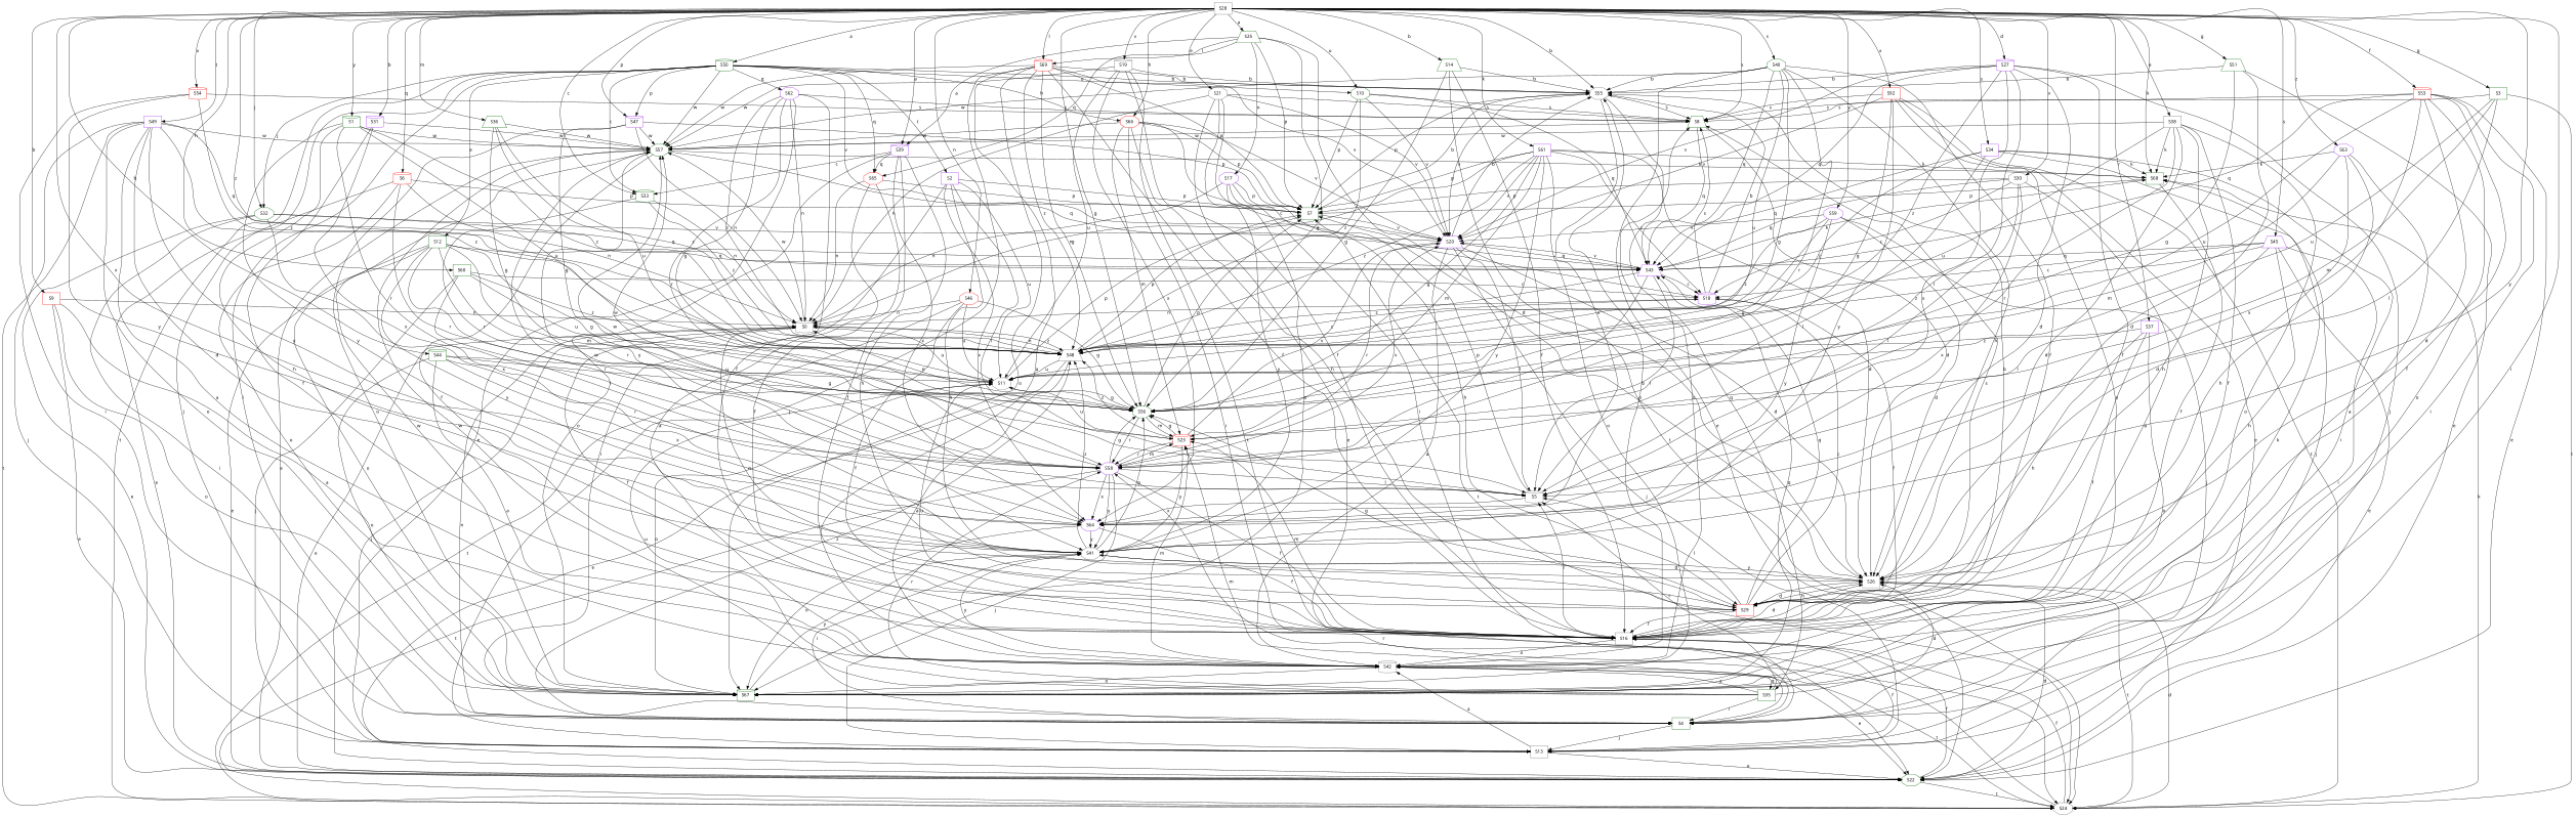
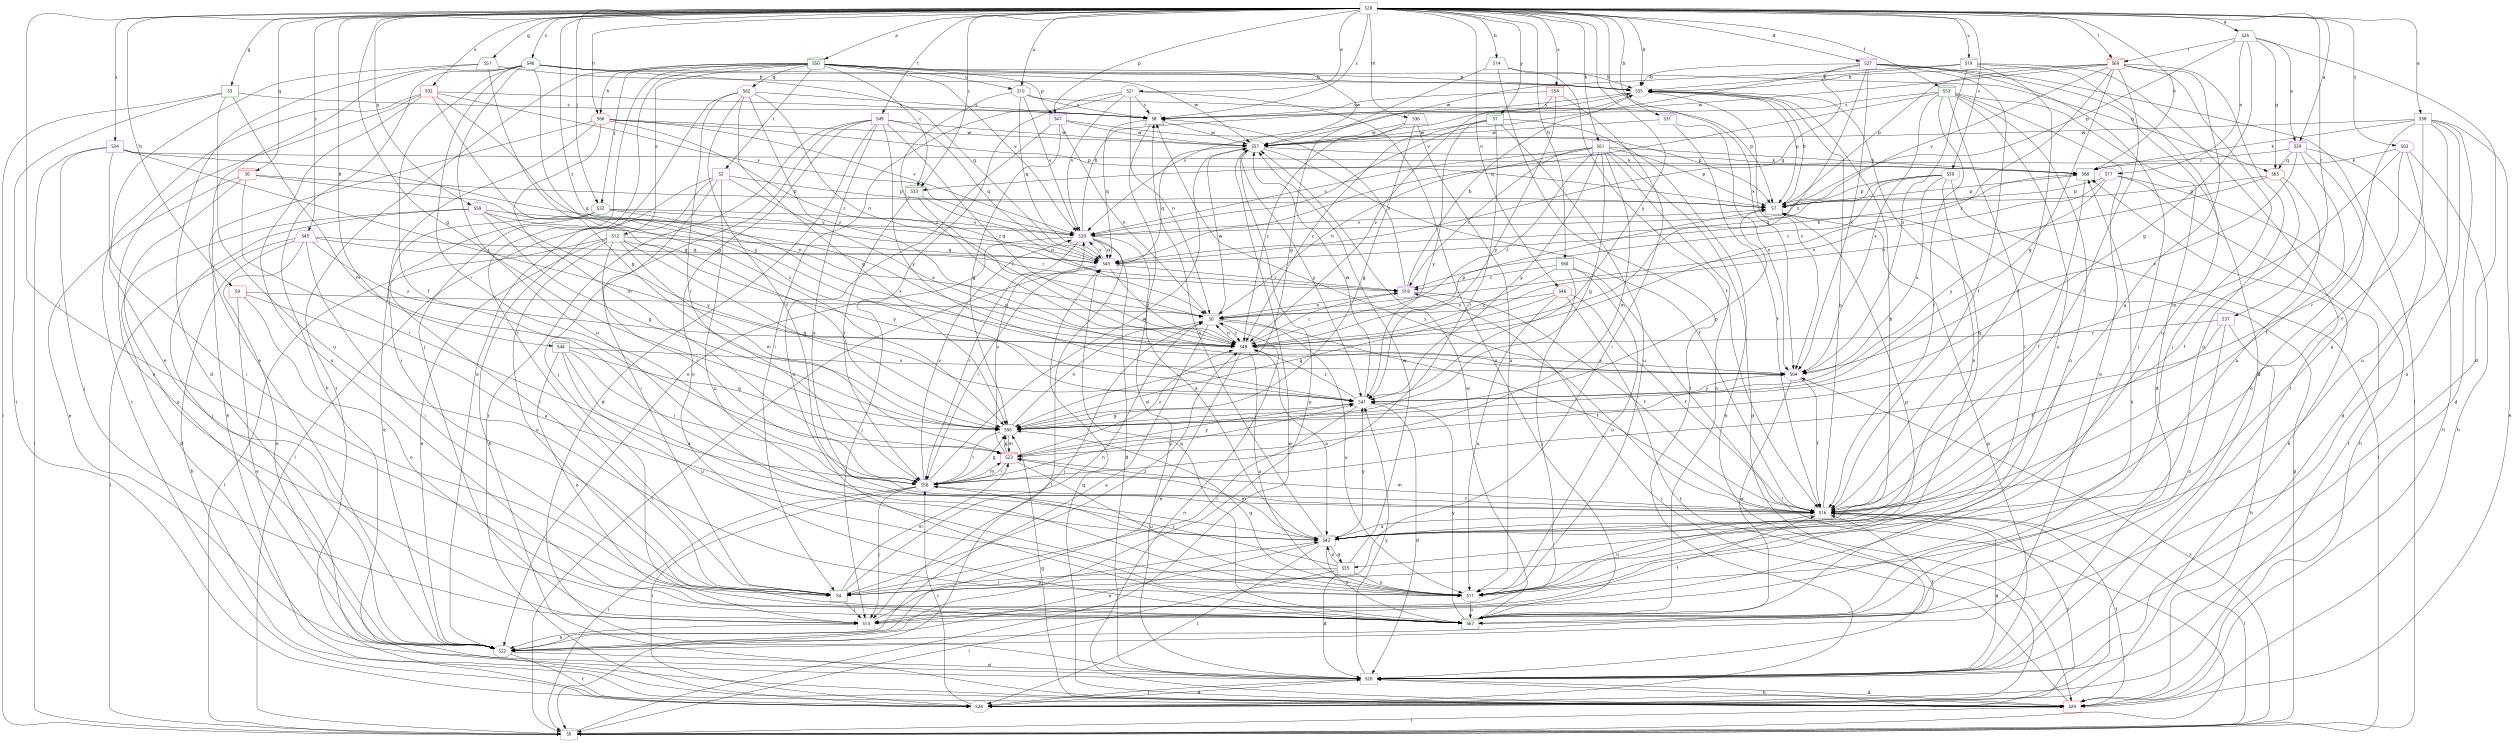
  strict digraph {
    fontname="Noto Sans"
    node [color=darkgreen fontname="Noto Sans" shape=octagon]
    edge [fontname="Noto Sans"]
    S28 [color=gray40 shape=box]
    S50 [shape=cylinder]
    S25 [shape=trapezium]
    S39 [color=purple shape=cylinder]
    S9 [color=red shape=box]
    S31 [color=purple shape=cylinder]
    S44 [shape=cylinder]
    S14 [shape=trapezium]
    S55 [color=gray40]
    S33 [shape=cylinder]
    S27 [color=purple shape=cylinder]
    S38 [color=gray40 shape=box]
    S21 [color=gray40]
-   S53 [color=red shape=cylinder]
+   S53 [shape=cylinder]
    S3 [shape=box]
    S51 [shape=trapezium]
    S56
    S60 [shape=box]
    S66 [color=red]
    S4 [shape=box]
    S32
    S61 [color=purple shape=box]
    S68 [shape=box]
    S69 [color=red shape=cylinder]
    S36 [shape=trapezium]
    S46 [color=red]
    S47 [color=purple shape=cylinder]
    S6 [color=red shape=cylinder]
    S37 [color=purple shape=box]
    S34 [color=purple shape=box]
    S40
    S45 [color=purple shape=trapezium]
    S8 [shape=trapezium]
    S49 [color=purple shape=box]
    S10
    S30 [color=gray40]
    S19 [color=gray40 shape=cylinder]
    n38 [color=red label=S92 shape=box]
    S54 [color=red shape=cylinder]
    S64 [color=purple]
    S1 [shape=cylinder]
    S59 [color=purple]
    S41 [color=gray40]
    S63 [color=purple]
    S48 [color=gray40 shape=trapezium]
    S12 [shape=box]
    S13 [color=gray40 shape=box]
    S62 [color=purple]
    S65 [color=red]
    S2 [color=purple shape=box]
    S24 [color=gray40]
    S20 [color=purple shape=trapezium]
    S57
    S26 [color=gray40 shape=box]
    S17 [color=purple]
    S7 [shape=box]
    S16 [color=gray40 shape=box]
    S29 [color=red shape=box]
    S67 [shape=cylinder]
    S42 [color=gray40 shape=cylinder]
    S22
    S0 [color=gray40 shape=cylinder]
    S58 [color=purple]
    S11 [color=gray40]
    S35 [shape=box]
    S5 [color=gray40 shape=cylinder]
    S43 [color=purple shape=trapezium]
    S23 [color=red shape=cylinder]
    S18 [color=purple shape=cylinder]
    S28 -> S50 [label=a]
    S28 -> S25 [label=a]
    S28 -> S39 [label=a]
    S28 -> S9 [label=b]
    S28 -> S31 [label=b]
    S28 -> S44 [label=b]
    S28 -> S14 [label=b]
    S28 -> S55 [label=b]
    S28 -> S33 [label=c]
    S28 -> S27 [label=d]
    S28 -> S38 [label=e]
    S28 -> S21 [label=e]
    S28 -> S53 [label=f]
    S28 -> S3 [label=g]
    S28 -> S51 [label=g]
    S28 -> S56 [label=g]
    S28 -> S60 [label=h]
    S28 -> S66 [label=h]
    S28 -> S4 [label=i]
    S28 -> S32 [label=j]
    S28 -> S61 [label=k]
    S28 -> S68 [label=k]
    S28 -> S69 [label=l]
    S28 -> S36 [label=m]
    S28 -> S46 [label=n]
    S28 -> S47 [label=p]
    S28 -> S6 [label=q]
    S28 -> S37 [label=r]
    S28 -> S34 [label=s]
    S28 -> S40 [label=s]
    S28 -> S45 [label=s]
    S28 -> S8 [label=s]
    S28 -> S49 [label=t]
    S28 -> S10 [label=u]
    S28 -> S30 [label=v]
    S28 -> S19 [label=v]
    S28 -> n38 [label=x]
    S28 -> S54 [label=x]
    S28 -> S64 [label=x]
    S28 -> S1 [label=y]
    S28 -> S59 [label=y]
    S28 -> S41 [label=y]
    S28 -> S63 [label=z]
    S28 -> S48 [label=z]
    S50 -> S55 [label=b]
    S50 -> S33 [label=c]
    S50 -> S66 [label=h]
    S50 -> S4 [label=i]
    S50 -> S32 [label=j]
    S50 -> S47 [label=p]
    S50 -> S10 [label=u]
    S50 -> S12 [label=e]
    S50 -> S13 [label=j]
    S50 -> S62 [label=q]
    S50 -> S65 [label=q]
    S50 -> S2 [label=t]
    S50 -> S24 [label=t]
    S50 -> S20 [label=v]
    S50 -> S57 [label=w]
    S25 -> S39 [label=a]
    S25 -> S56 [label=g]
    S25 -> S69 [label=l]
    S25 -> S65 [label=q]
    S25 -> S26 [label=d]
    S25 -> S17 [label=o]
    S25 -> S7 [label=p]
    S39 -> S33 [label=c]
    S39 -> S64 [label=x]
    S39 -> S65 [label=q]
    S39 -> S16 [label=f]
    S39 -> S29 [label=h]
    S39 -> S67 [label=o]
    S9 -> S67 [label=o]
    S9 -> S42 [label=a]
    S9 -> S22 [label=e]
    S9 -> S0 [label=n]
    S31 -> S64 [label=x]
    S31 -> S57 [label=w]
    S31 -> S16 [label=f]
    S44 -> S56 [label=g]
    S44 -> S64 [label=x]
    S44 -> S67 [label=o]
    S44 -> S42 [label=a]
    S44 -> S58 [label=r]
    S44 -> S11 [label=u]
    S14 -> S55 [label=b]
    S14 -> S56 [label=g]
    S14 -> S24 [label=t]
    S14 -> S16 [label=f]
    S55 -> S8 [label=s]
    S55 -> S64 [label=x]
    S55 -> S20 [label=v]
    S55 -> S7 [label=p]
    S55 -> S35 [label=q]
    S33 -> S48 [label=z]
    S33 -> S0 [label=n]
    S33 -> S58 [label=r]
    S27 -> S55 [label=b]
    S27 -> S64 [label=x]
    S27 -> S48 [label=z]
    S27 -> S13 [label=j]
    S27 -> S20 [label=v]
    S27 -> S26 [label=d]
    S27 -> S16 [label=f]
    S27 -> S5 [label=l]
    S27 -> S43 [label=q]
    S38 -> S68 [label=k]
    S38 -> S57 [label=w]
    S38 -> S26 [label=d]
    S38 -> S16 [label=f]
    S38 -> S29 [label=h]
    S38 -> S67 [label=o]
    S38 -> S58 [label=r]
    S38 -> S11 [label=u]
    S21 -> S4 [label=i]
    S21 -> S8 [label=s]
    S21 -> S20 [label=v]
    S21 -> S67 [label=o]
    S21 -> S22 [label=e]
    S21 -> S0 [label=n]
    S53 -> S4 [label=i]
    S53 -> S8 [label=s]
    S53 -> S64 [label=x]
    S53 -> S26 [label=d]
    S53 -> S16 [label=f]
    S53 -> S67 [label=o]
    S53 -> S22 [label=e]
    S53 -> S11 [label=u]
    S53 -> S43 [label=q]
    S3 -> S8 [label=s]
    S3 -> S24 [label=t]
    S3 -> S11 [label=u]
    S3 -> S5 [label=l]
    S3 -> S23 [label=m]
    S51 -> S55 [label=b]
    S51 -> S56 [label=g]
    S51 -> S26 [label=d]
    S51 -> S22 [label=e]
    S56 -> S7 [label=p]
    S56 -> S0 [label=n]
    S56 -> S58 [label=r]
    S56 -> S23 [label=m]
    S60 -> S48 [label=z]
    S60 -> S13 [label=j]
    S60 -> S11 [label=u]
    S60 -> S5 [label=l]
    S60 -> S18 [label=c]
    S66 -> S4 [label=i]
    S66 -> S20 [label=v]
    S66 -> S57 [label=w]
    S66 -> S7 [label=p]
    S66 -> S29 [label=h]
    S66 -> S23 [label=m]
    S66 -> S18 [label=c]
    S4 -> S48 [label=z]
    S4 -> S13 [label=j]
    S4 -> S0 [label=n]
    S4 -> S23 [label=m]
    S32 -> S4 [label=i]
    S32 -> S64 [label=x]
    S32 -> S20 [label=v]
    S32 -> S22 [label=e]
    S32 -> S43 [label=q]
    S61 -> S56 [label=g]
    S61 -> S68 [label=k]
    S61 -> S41 [label=y]
    S61 -> S48 [label=z]
    S61 -> S20 [label=v]
    S61 -> S26 [label=d]
    S61 -> S7 [label=p]
    S61 -> S67 [label=o]
    S61 -> S0 [label=n]
    S61 -> S23 [label=m]
    S61 -> S18 [label=c]
    S68 -> S7 [label=p]
    S68 -> S16 [label=f]
    S69 -> S55 [label=b]
    S69 -> S56 [label=g]
    S69 -> S48 [label=z]
    S69 -> S13 [label=j]
    S69 -> S20 [label=v]
    S69 -> S57 [label=w]
    S69 -> S7 [label=p]
    S69 -> S16 [label=f]
    S69 -> S67 [label=o]
    S69 -> S42 [label=a]
    S36 -> S56 [label=g]
    S36 -> S48 [label=z]
    S36 -> S57 [label=w]
    S36 -> S11 [label=u]
    S46 -> S56 [label=g]
    S46 -> S24 [label=t]
    S46 -> S16 [label=f]
    S46 -> S0 [label=n]
    S46 -> S11 [label=u]
    S47 -> S56 [label=g]
    S47 -> S57 [label=w]
    S47 -> S7 [label=p]
    S47 -> S67 [label=o]
    S47 -> S0 [label=n]
    S6 -> S7 [label=p]
    S6 -> S67 [label=o]
    S6 -> S22 [label=e]
    S6 -> S0 [label=n]
    S6 -> S58 [label=r]
    S37 -> S48 [label=z]
    S37 -> S16 [label=f]
    S37 -> S29 [label=h]
    S37 -> S67 [label=o]
    S34 -> S4 [label=i]
    S34 -> S68 [label=k]
    S34 -> S48 [label=z]
    S34 -> S13 [label=j]
    S34 -> S5 [label=l]
    S34 -> S43 [label=q]
    S40 -> S55 [label=b]
    S40 -> S56 [label=g]
    S40 -> S57 [label=w]
    S40 -> S16 [label=f]
    S40 -> S29 [label=h]
    S40 -> S22 [label=e]
    S40 -> S58 [label=r]
    S40 -> S11 [label=u]
    S40 -> S43 [label=q]
    S45 -> S4 [label=i]
    S45 -> S48 [label=z]
    S45 -> S29 [label=h]
    S45 -> S22 [label=e]
    S45 -> S5 [label=l]
    S45 -> S43 [label=q]
    S45 -> S18 [label=c]
    S8 -> S57 [label=w]
    S8 -> S26 [label=d]
    S8 -> S43 [label=q]
    S49 -> S41 [label=y]
    S49 -> S48 [label=z]
    S49 -> S13 [label=j]
    S49 -> S24 [label=t]
    S49 -> S57 [label=w]
    S49 -> S26 [label=d]
    S49 -> S67 [label=o]
    S49 -> S42 [label=a]
    S49 -> S43 [label=q]
    S10 -> S8 [label=s]
    S10 -> S48 [label=z]
    S10 -> S20 [label=v]
    S10 -> S7 [label=p]
    S10 -> S43 [label=q]
    S30 -> S64 [label=x]
    S30 -> S7 [label=p]
    S30 -> S42 [label=a]
    S30 -> S5 [label=l]
    S30 -> S43 [label=q]
    S30 -> S18 [label=c]
    S19 -> S55 [label=b]
    S19 -> S64 [label=x]
    S19 -> S24 [label=t]
    S19 -> S57 [label=w]
    S19 -> S16 [label=f]
    S19 -> S11 [label=u]
    n38 -> S56 [label=g]
    n38 -> S8 [label=s]
    n38 -> S41 [label=y]
    n38 -> S24 [label=t]
    n38 -> S20 [label=v]
    n38 -> S67 [label=o]
    n38 -> S22 [label=e]
    S54 -> S4 [label=i]
    S54 -> S8 [label=s]
    S54 -> S41 [label=y]
    S54 -> S48 [label=z]
    S64 -> S41 [label=y]
    S64 -> S16 [label=f]
    S64 -> S67 [label=o]
    S1 -> S41 [label=y]
    S1 -> S48 [label=z]
    S1 -> S57 [label=w]
    S1 -> S29 [label=h]
    S1 -> S58 [label=r]
    S1 -> S11 [label=u]
    S59 -> S56 [label=g]
    S59 -> S41 [label=y]
    S59 -> S48 [label=z]
    S59 -> S13 [label=j]
    S59 -> S20 [label=v]
    S59 -> S26 [label=d]
    S41 -> S56 [label=g]
    S41 -> S4 [label=i]
    S41 -> S48 [label=z]
    S41 -> S57 [label=w]
    S41 -> S26 [label=d]
    S63 -> S68 [label=k]
    S63 -> S26 [label=d]
    S63 -> S29 [label=h]
    S63 -> S42 [label=a]
    S63 -> S23 [label=m]
-   S58 -> S64 [label=x]
+   S48 -> S64 [label=x]
    S48 -> S7 [label=p]
    S48 -> S42 [label=a]
    S48 -> S22 [label=e]
    S48 -> S0 [label=n]
    S48 -> S11 [label=u]
    S48 -> S18 [label=c]
    S12 -> S56 [label=g]
    S12 -> S41 [label=y]
    S12 -> S67 [label=o]
    S12 -> S22 [label=e]
    S12 -> S58 [label=r]
    S12 -> S5 [label=l]
    S12 -> S43 [label=q]
    S12 -> S23 [label=m]
    S13 -> S16 [label=f]
    S13 -> S42 [label=a]
    S13 -> S22 [label=e]
    S62 -> S56 [label=g]
    S62 -> S8 [label=s]
    S62 -> S48 [label=z]
    S62 -> S16 [label=f]
    S62 -> S22 [label=e]
    S62 -> S0 [label=n]
    S62 -> S58 [label=r]
    S65 -> S7 [label=p]
    S65 -> S16 [label=f]
    S65 -> S42 [label=a]
    S65 -> S0 [label=n]
    S2 -> S4 [label=i]
    S2 -> S64 [label=x]
    S2 -> S7 [label=p]
    S2 -> S29 [label=h]
    S2 -> S11 [label=u]
    S2 -> S5 [label=l]
    S24 -> S68 [label=k]
    S24 -> S26 [label=d]
    S24 -> S16 [label=f]
    S24 -> S58 [label=r]
    S20 -> S55 [label=b]
    S20 -> S13 [label=j]
    S20 -> S26 [label=d]
    S20 -> S42 [label=a]
    S20 -> S58 [label=r]
    S20 -> S5 [label=l]
    S20 -> S43 [label=q]
    S57 -> S68 [label=k]
    S57 -> S41 [label=y]
    S57 -> S16 [label=f]
    S57 -> S22 [label=e]
    S57 -> S43 [label=q]
    S26 -> S41 [label=y]
    S26 -> S24 [label=t]
    S26 -> S7 [label=p]
    S26 -> S29 [label=h]
    S17 -> S41 [label=y]
    S17 -> S24 [label=t]
    S17 -> S7 [label=p]
    S17 -> S29 [label=h]
    S17 -> S0 [label=n]
    S7 -> S55 [label=b]
    S7 -> S20 [label=v]
    S16 -> S55 [label=b]
    S16 -> S8 [label=s]
    S16 -> S26 [label=d]
    S16 -> S42 [label=a]
    S16 -> S11 [label=u]
    S16 -> S5 [label=l]
    S16 -> S23 [label=m]
    S29 -> S56 [label=g]
    S29 -> S26 [label=d]
    S29 -> S16 [label=f]
    S29 -> S0 [label=n]
    S29 -> S5 [label=l]
    S29 -> S43 [label=q]
    S29 -> S18 [label=c]
    S67 -> S68 [label=k]
    S67 -> S41 [label=y]
    S67 -> S57 [label=w]
    S67 -> S43 [label=q]
-   S42 -> S55 [label=b]
+   S55 -> S42 [label=b]
    S42 -> S8 [label=s]
    S42 -> S41 [label=y]
    S42 -> S24 [label=t]
    S42 -> S67 [label=o]
    S42 -> S22 [label=e]
    S42 -> S35 [label=q]
    S42 -> S23 [label=m]
    S22 -> S24 [label=t]
    S22 -> S26 [label=d]
    S22 -> S16 [label=f]
    S0 -> S48 [label=z]
    S0 -> S13 [label=j]
    S0 -> S57 [label=w]
    S0 -> S16 [label=f]
    S0 -> S22 [label=e]
    S0 -> S11 [label=u]
    S58 -> S56 [label=g]
    S58 -> S41 [label=y]
    S58 -> S13 [label=j]
    S58 -> S24 [label=t]
    S58 -> S20 [label=v]
    S58 -> S57 [label=w]
    S58 -> S16 [label=f]
    S58 -> S5 [label=l]
    S58 -> S23 [label=m]
    S11 -> S56 [label=g]
    S11 -> S7 [label=p]
    S11 -> S67 [label=o]
    S35 -> S4 [label=i]
    S35 -> S57 [label=w]
    S35 -> S26 [label=d]
    S35 -> S42 [label=a]
    S35 -> S58 [label=r]
    S35 -> S11 [label=u]
    S35 -> S5 [label=l]
    S5 -> S64 [label=x]
    S5 -> S57 [label=w]
    S5 -> S7 [label=p]
    S43 -> S68 [label=k]
    S43 -> S48 [label=z]
    S43 -> S20 [label=v]
    S43 -> S58 [label=r]
    S43 -> S5 [label=l]
    S43 -> S18 [label=c]
    S23 -> S56 [label=g]
    S23 -> S41 [label=y]
    S23 -> S48 [label=z]
    S23 -> S20 [label=v]
    S23 -> S58 [label=r]
    S23 -> S11 [label=u]
    S18 -> S55 [label=b]
    S18 -> S8 [label=s]
    S18 -> S16 [label=f]
    S18 -> S0 [label=n]
  }
